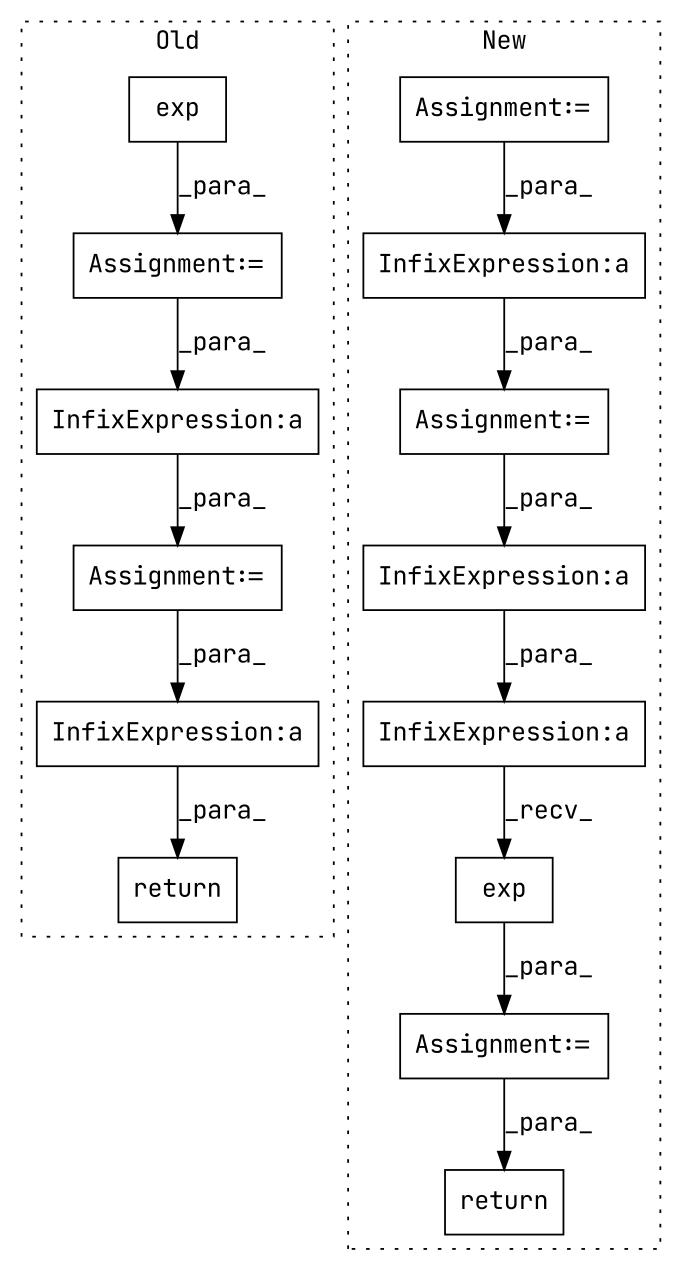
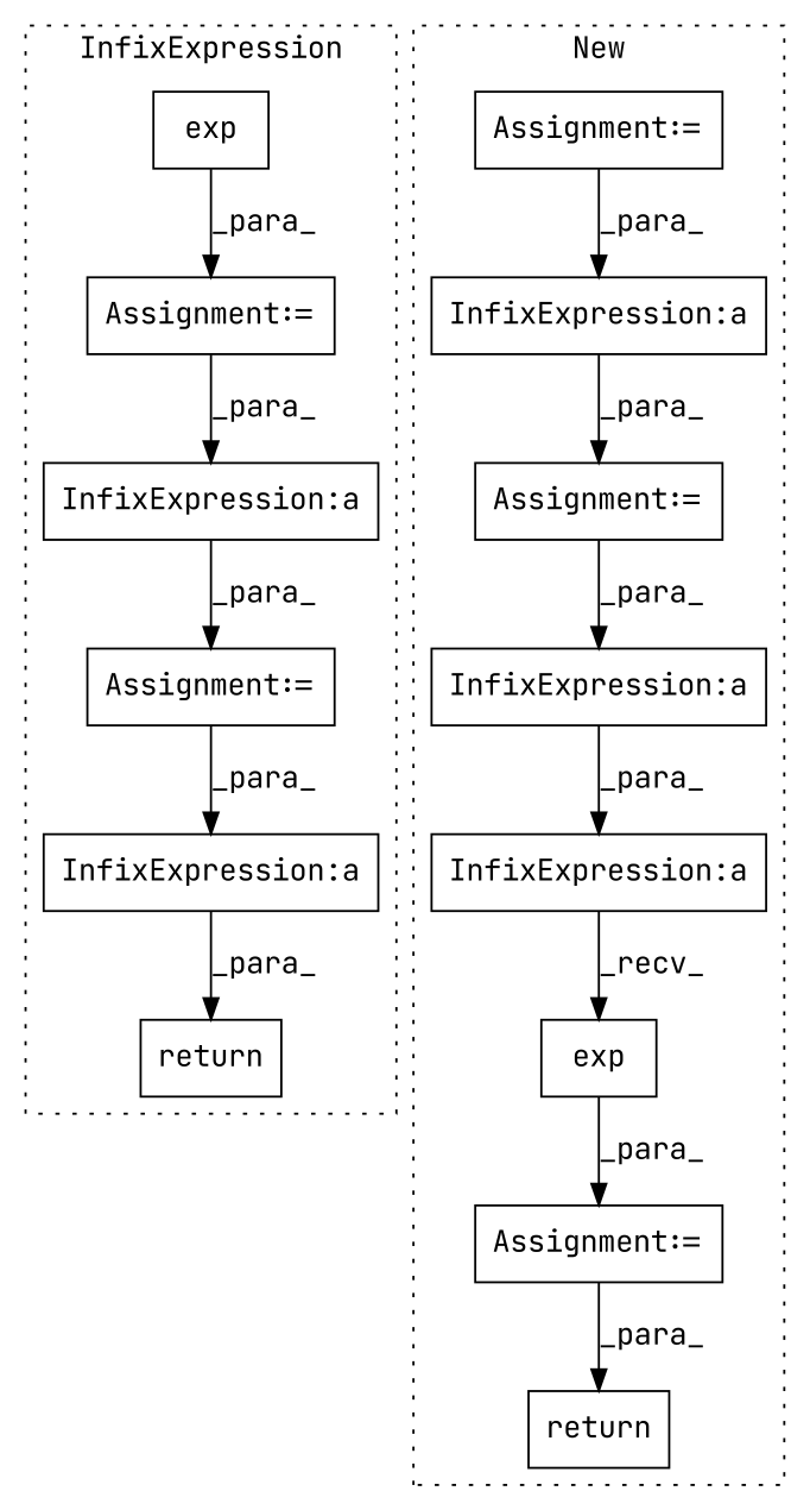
  digraph {
    fontname="JetBrains Mono"
    node [a=7 l=1 shape=box fontname="JetBrains Mono"]
    edge [fontname="JetBrains Mono"]
    n1 [a=32 l=5 label=exp s=3154]
    n2 [label="Assignment:=" s=3328]
    n3 [label="Assignment:=" s=3305]
    n4 [a=27 l=3 label="InfixExpression:a" s=3336]
    n5 [a=27 l=3 label="InfixExpression:a" s=3400]
    n6 [a=41 l=7 label=return s=3697]
    n7 [a=32 l=5 label=exp s=3446]
    n8 [label="Assignment:=" s=3426]
    n9 [label="Assignment:=" s=3330]
    n10 [a=27 l=3 label="InfixExpression:a" s=3398]
    n11 [a=27 l=3 label="InfixExpression:a" s=3439]
    n12 [a=27 l=3 label="InfixExpression:a" s=3434]
    n13 [label="Assignment:=" s=3371]
    n14 [a=41 l=7 label=return s=3910]
    subgraph cluster_1 {
-     label=Old
+     label=InfixExpression
      style=dotted
      n1
      n2
      n3
      n4
      n5
      n6
    }
    subgraph cluster_2 {
      label=New
      style=dotted
      n7
      n8
      n9
      n10
      n11
      n12
      n13
      n14
    }
    n1 -> n3 [label=_para_]
    n2 -> n5 [label=_para_]
    n3 -> n4 [label=_para_]
    n4 -> n2 [label=_para_]
    n5 -> n6 [label=_para_]
    n7 -> n8 [label=_para_]
    n8 -> n14 [label=_para_]
    n9 -> n10 [label=_para_]
    n10 -> n13 [label=_para_]
    n11 -> n12 [label=_para_]
    n12 -> n7 [label=_recv_]
    n13 -> n11 [label=_para_]
  }
